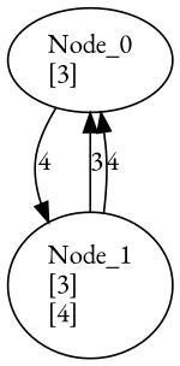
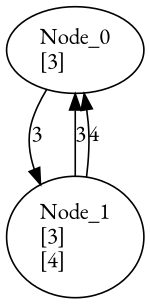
  digraph {
    fontname="EB Garamond"
    node [fontname="EB Garamond"]
    edge [fontname="EB Garamond"]
    n1 [label="Node_0\l[3]\l"]
    n2 [label="Node_1\l[3]\l[4]\l"]
-   n1 -> n2 [label=4]
+   n1 -> n2 [label=3]
    n2 -> n1 [label=3]
    n2 -> n1 [label=4]
  }
